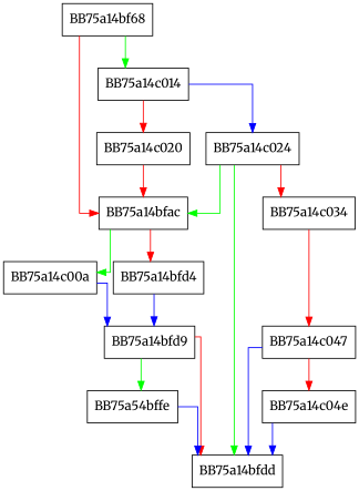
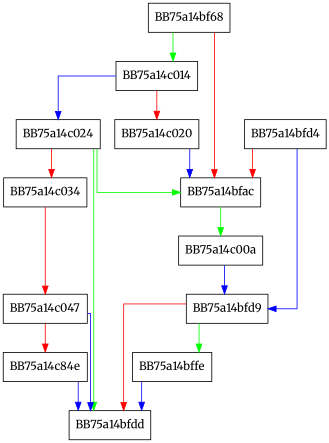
  digraph {
    fontname=Merriweather
    splines=ortho
    node [fontname=Merriweather shape=box]
    edge [color=red fontname=Merriweather]
    BB75a14bf68
    BB75a14c014
    BB75a14bfac
    BB75a14c024
    BB75a14c020
    BB75a14c00a
    BB75a14bfd4
    BB75a14bfdd
    BB75a14c034
    BB75a14bfd9
-   BB75a14bffe [label=BB75a54bffe]
+   BB75a14bffe
    BB75a14c047
-   BB75a14c04e
+   BB75a14c04e [label=BB75a14c84e]
    BB75a14bf68 -> BB75a14c014 [color=green]
    BB75a14bf68 -> BB75a14bfac
    BB75a14c014 -> BB75a14c024 [color=blue]
    BB75a14c014 -> BB75a14c020
    BB75a14bfac -> BB75a14c00a [color=green]
-   BB75a14bfac -> BB75a14bfd4
+   BB75a14bfd4 -> BB75a14bfac
    BB75a14c024 -> BB75a14bfac [color=green]
    BB75a14c024 -> BB75a14bfdd [color=green]
    BB75a14c024 -> BB75a14c034
-   BB75a14c020 -> BB75a14bfac
+   BB75a14c020 -> BB75a14bfac [color=blue]
    BB75a14c00a -> BB75a14bfd9 [color=blue]
    BB75a14bfd4 -> BB75a14bfd9 [color=blue]
    BB75a14c034 -> BB75a14c047
    BB75a14bfd9 -> BB75a14bfdd
    BB75a14bfd9 -> BB75a14bffe [color=green]
    BB75a14bffe -> BB75a14bfdd [color=blue]
    BB75a14c047 -> BB75a14bfdd [color=blue]
    BB75a14c047 -> BB75a14c04e
    BB75a14c04e -> BB75a14bfdd [color=blue]
  }
